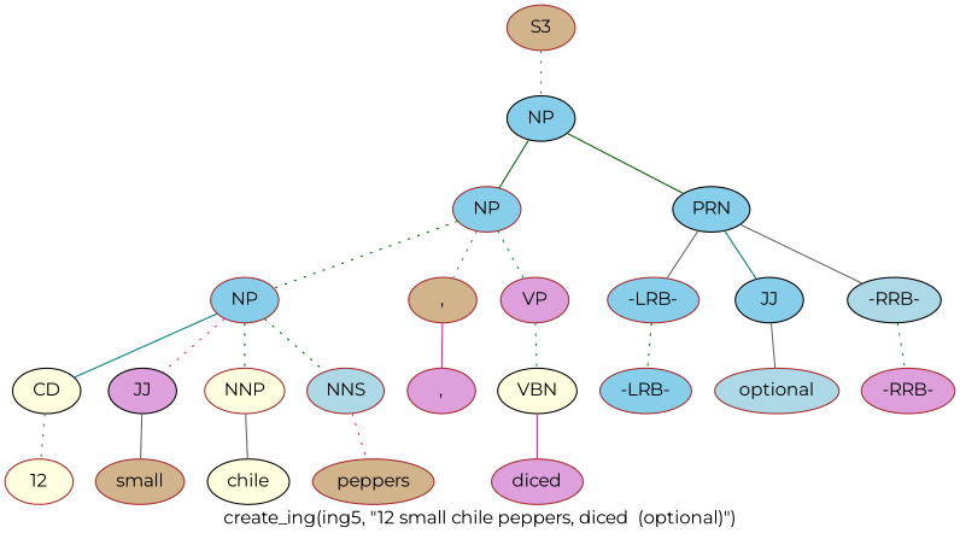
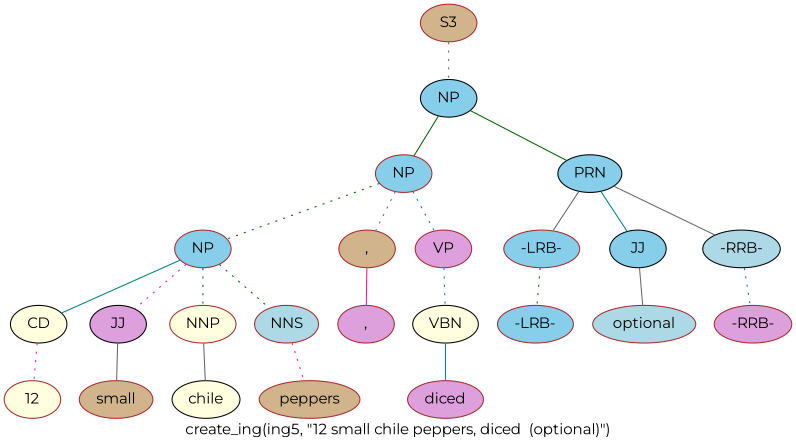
  graph {
    fontname=Montserrat
    label="create_ing(ing5, \"12 small chile peppers, diced  (optional)\")"
    node [color=brown fillcolor=skyblue fontname=Montserrat style=filled]
    edge [color=gray40 fontname=Montserrat style=dotted]
    n1 [fillcolor=tan label=S3]
    n2 [color=black label=NP]
    n3 [label=NP]
    n4 [color=black label=PRN]
    n5 [label=NP]
    n6 [fillcolor=tan label=","]
    n7 [fillcolor=plum label=VP]
    n8 [label="-LRB-"]
    n9 [color=black label=JJ]
    n10 [color=black fillcolor=lightblue label="-RRB-"]
    n11 [color=black fillcolor=lightyellow label=CD]
    n12 [color=black fillcolor=plum label=JJ]
    n13 [fillcolor=lightyellow label=NNP]
    n14 [fillcolor=lightblue label=NNS]
    n15 [fillcolor=plum label=","]
    n16 [color=black fillcolor=lightyellow label=VBN]
    n17 [fillcolor=lightyellow label=12]
    n18 [fillcolor=tan label=small]
    n19 [color=black fillcolor=lightyellow label=chile]
    n20 [fillcolor=tan label=peppers]
    n21 [fillcolor=plum label=diced]
    n22 [label="-LRB-"]
    n23 [fillcolor=lightblue label=optional]
    n24 [fillcolor=plum label="-RRB-"]
    n1 -- n2
    n2 -- n3 [color=darkgreen style=solid]
    n2 -- n4 [color=darkgreen style=solid]
    n3 -- n5 [color=darkgreen]
    n3 -- n6
    n3 -- n7 [color=teal]
    n4 -- n8 [style=solid]
    n4 -- n9 [color=teal style=solid]
    n4 -- n10 [style=solid]
    n5 -- n11 [color=teal style=solid]
    n5 -- n12 [color=deeppink]
    n5 -- n13 [color=darkgreen]
    n5 -- n14 [color=darkgreen]
    n6 -- n15 [color=deeppink style=solid]
    n7 -- n16 [color=teal]
    n8 -- n22 [color=darkgreen]
    n9 -- n23 [style=solid]
    n10 -- n24 [color=teal]
-   n11 -- n17
+   n11 -- n17 [color=deeppink]
    n12 -- n18 [style=solid]
    n13 -- n19 [style=solid]
    n14 -- n20 [color=deeppink]
-   n16 -- n21 [color=deeppink style=solid]
+   n16 -- n21 [color=teal style=solid]
  }
